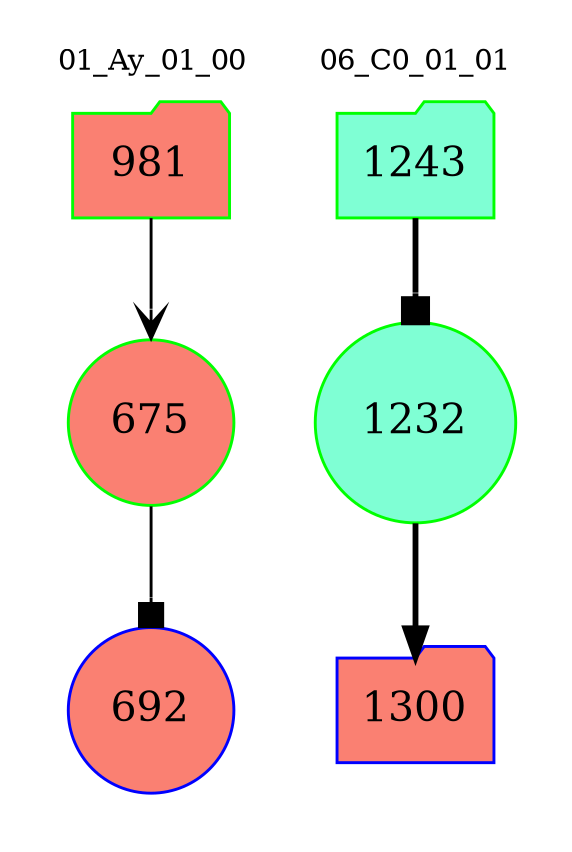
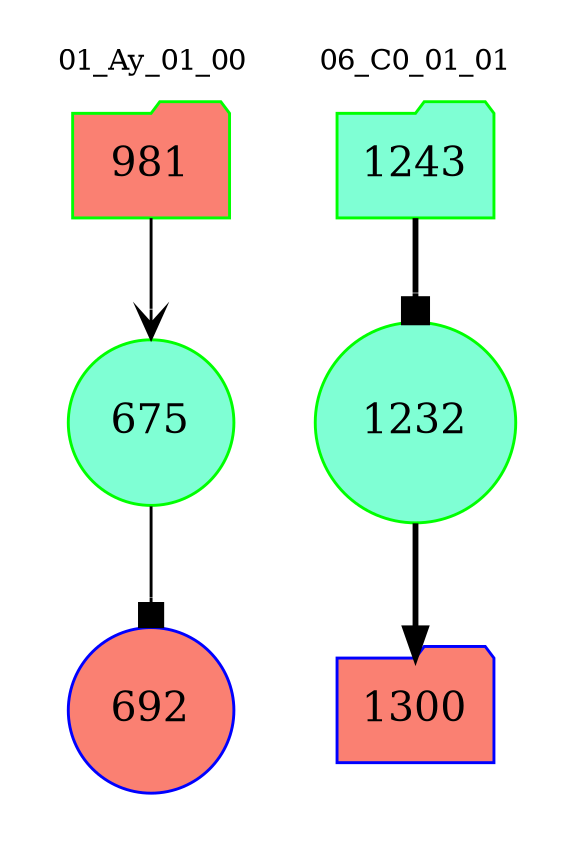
  digraph {
    node [color=green fillcolor=salmon shape=folder style=filled]
    edge [arrowhead=box color=black style=solid]
    n1 [label=981]
-   n2 [label=675 shape=circle]
+   n2 [fillcolor=aquamarine label=675 shape=circle]
    n3 [color=blue label=692 shape=circle]
    n4 [fillcolor=aquamarine label=1243]
    n5 [fillcolor=aquamarine label=1232 shape=circle]
    n6 [color=blue label=1300]
    subgraph cluster_1 {
      color=white
      fontsize=10
      label="01_Ay_01_00"
      n1
      n2
      n3
    }
    subgraph cluster_2 {
      color=white
      fontsize=10
      label="06_C0_01_01"
      n4
      n5
      n6
    }
    n1 -> n2 [arrowhead=vee]
    n2 -> n3
    n4 -> n5 [style=bold]
    n5 -> n6 [arrowhead=normal style=bold]
  }
